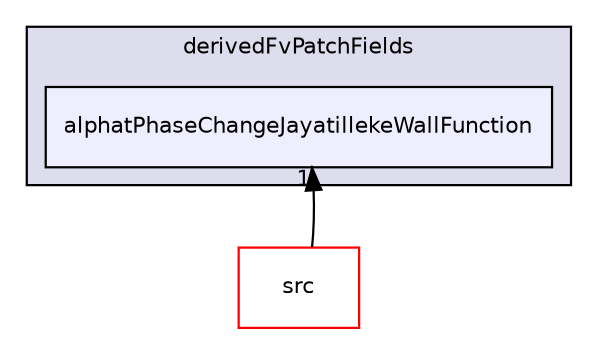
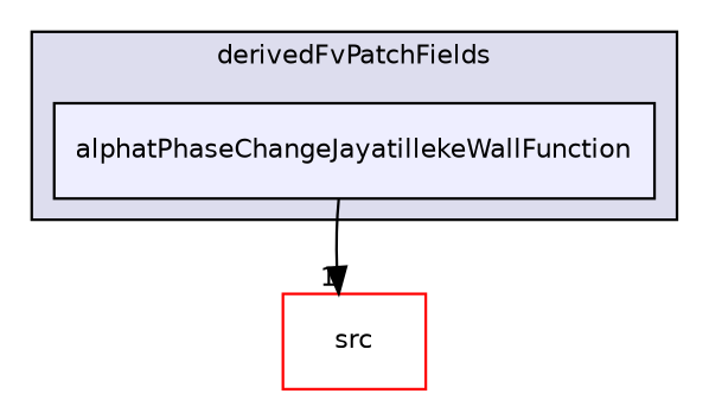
  digraph {
    compound=true
    node [fontname=Helvetica fontsize=10 shape=box]
    n1 [fillcolor="#eeeeff" label=alphatPhaseChangeJayatillekeWallFunction pencolor=black style=filled]
    n2 [color=red label=src]
    subgraph cluster_1 {
      bgcolor="#ddddee"
      fontname=Helvetica
      fontsize=10
      label=derivedFvPatchFields
      pencolor=black
      n1
    }
-   n2 -> n1 [headlabel=1 labeldistance=1.5 labelfontname=Helvetica labelfontsize=10]
+   n1 -> n2 [headlabel=1 labeldistance=1.5 labelfontname=Helvetica labelfontsize=10]
  }
